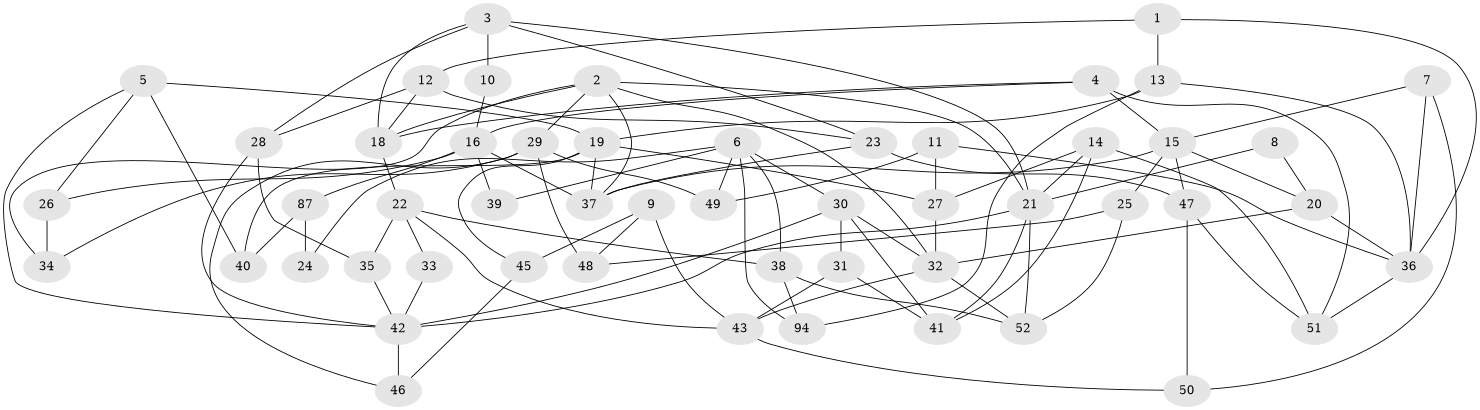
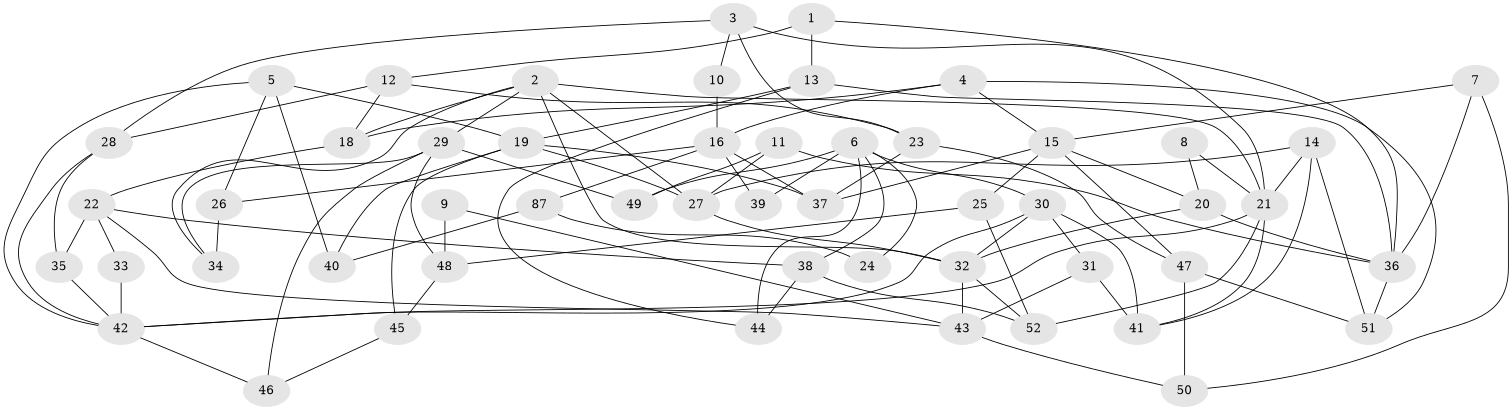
  graph {
    node [color=gray90 style=filled]
    1
    12
    13
    36
    18
    23
    28
    19
-   44 [label=94]
+   44
    51
    2
    21
    27
    29
    32
    34
    22
    42
    41
    52
    49
    48
    46
    43
    3
    10
    16
    37
    47
    35
    4
    15
    20
    25
    26
    39
    n37 [label=87]
    5
    40
    45
    6
    24
    30
    38
    31
    7
    50
    8
    9
    11
    14
    33
    1 -- 12
    1 -- 13
    1 -- 36
    12 -- 18
    12 -- 23
    12 -- 28
    13 -- 36
    13 -- 19
    13 -- 44
    36 -- 51
    18 -- 22
    23 -- 37
    23 -- 47
    28 -- 42
    28 -- 35
    19 -- 27
    19 -- 37
    19 -- 40
    19 -- 45
    2 -- 18
    2 -- 21
-   2 -- 37
+   2 -- 27
    2 -- 29
    2 -- 32
    2 -- 34
    21 -- 42
    21 -- 41
    21 -- 52
    27 -- 32
    29 -- 34
    29 -- 49
    29 -- 48
    29 -- 46
    32 -- 52
    32 -- 43
    22 -- 43
    22 -- 35
    22 -- 38
    22 -- 33
    42 -- 46
    43 -- 50
-   3 -- 18
    3 -- 23
    3 -- 28
    3 -- 21
    3 -- 10
    10 -- 16
    16 -- 37
    16 -- 26
    16 -- 39
    16 -- n37
    47 -- 51
    47 -- 50
    35 -- 42
    4 -- 18
    4 -- 51
    4 -- 16
    4 -- 15
    15 -- 37
    15 -- 47
    15 -- 20
    15 -- 25
    20 -- 36
    20 -- 32
    25 -- 52
    25 -- 48
    26 -- 34
    n37 -- 40
    n37 -- 24
    5 -- 19
    5 -- 42
    5 -- 26
    5 -- 40
    45 -- 46
    6 -- 44
    6 -- 49
    6 -- 39
    6 -- 24
    6 -- 30
    6 -- 38
    30 -- 32
    30 -- 42
    30 -- 41
    30 -- 31
    38 -- 44
    38 -- 52
    31 -- 41
    31 -- 43
    7 -- 36
    7 -- 15
    7 -- 50
    8 -- 21
    8 -- 20
    9 -- 48
    9 -- 43
-   9 -- 45
+   48 -- 45
    11 -- 36
    11 -- 27
    11 -- 49
    14 -- 51
    14 -- 21
    14 -- 27
    14 -- 41
    33 -- 42
  }
